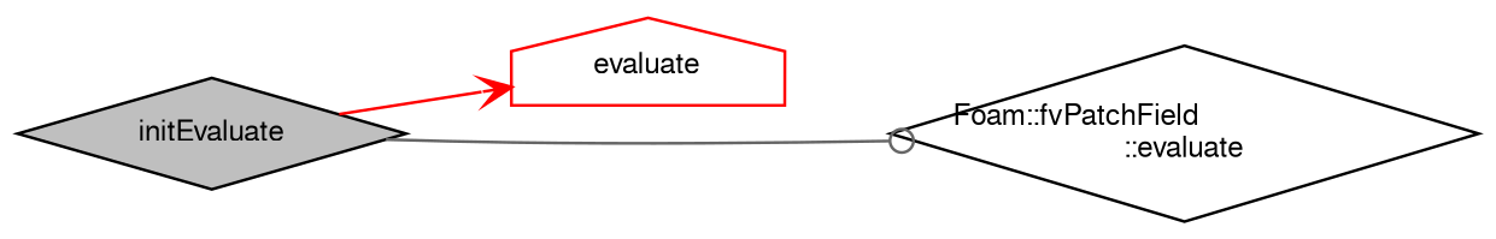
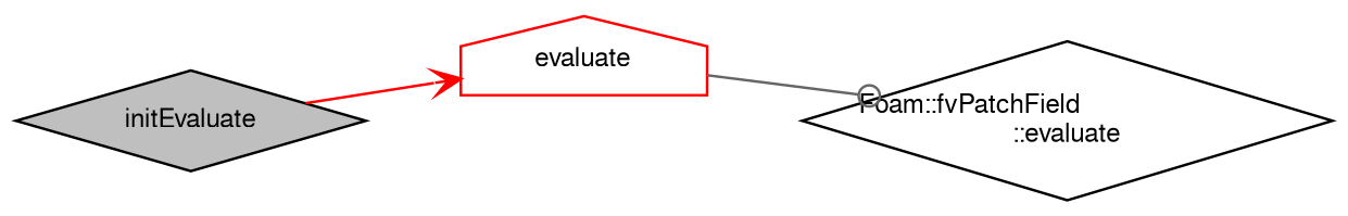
  digraph {
    rankdir=LR
    node [color=black fontname=FreeSans fontsize=10 shape=diamond]
    edge [fontname=FreeSans fontsize=10 labelfontname=FreeSans labelfontsize=10 style=solid]
    n1 [fillcolor=grey75 fontcolor=black height=0.2 label=initEvaluate style=filled width=0.4]
    n2 [color=red height=0.2 label=evaluate shape=house width=0.4]
    n3 [height=0.2 label="Foam::fvPatchField\l::evaluate" width=0.4]
    n1 -> n2 [arrowhead=vee color=red]
-   n1 -> n3 [arrowhead=odot color=gray40]
+   n2 -> n3 [arrowhead=odot color=gray40]
  }
